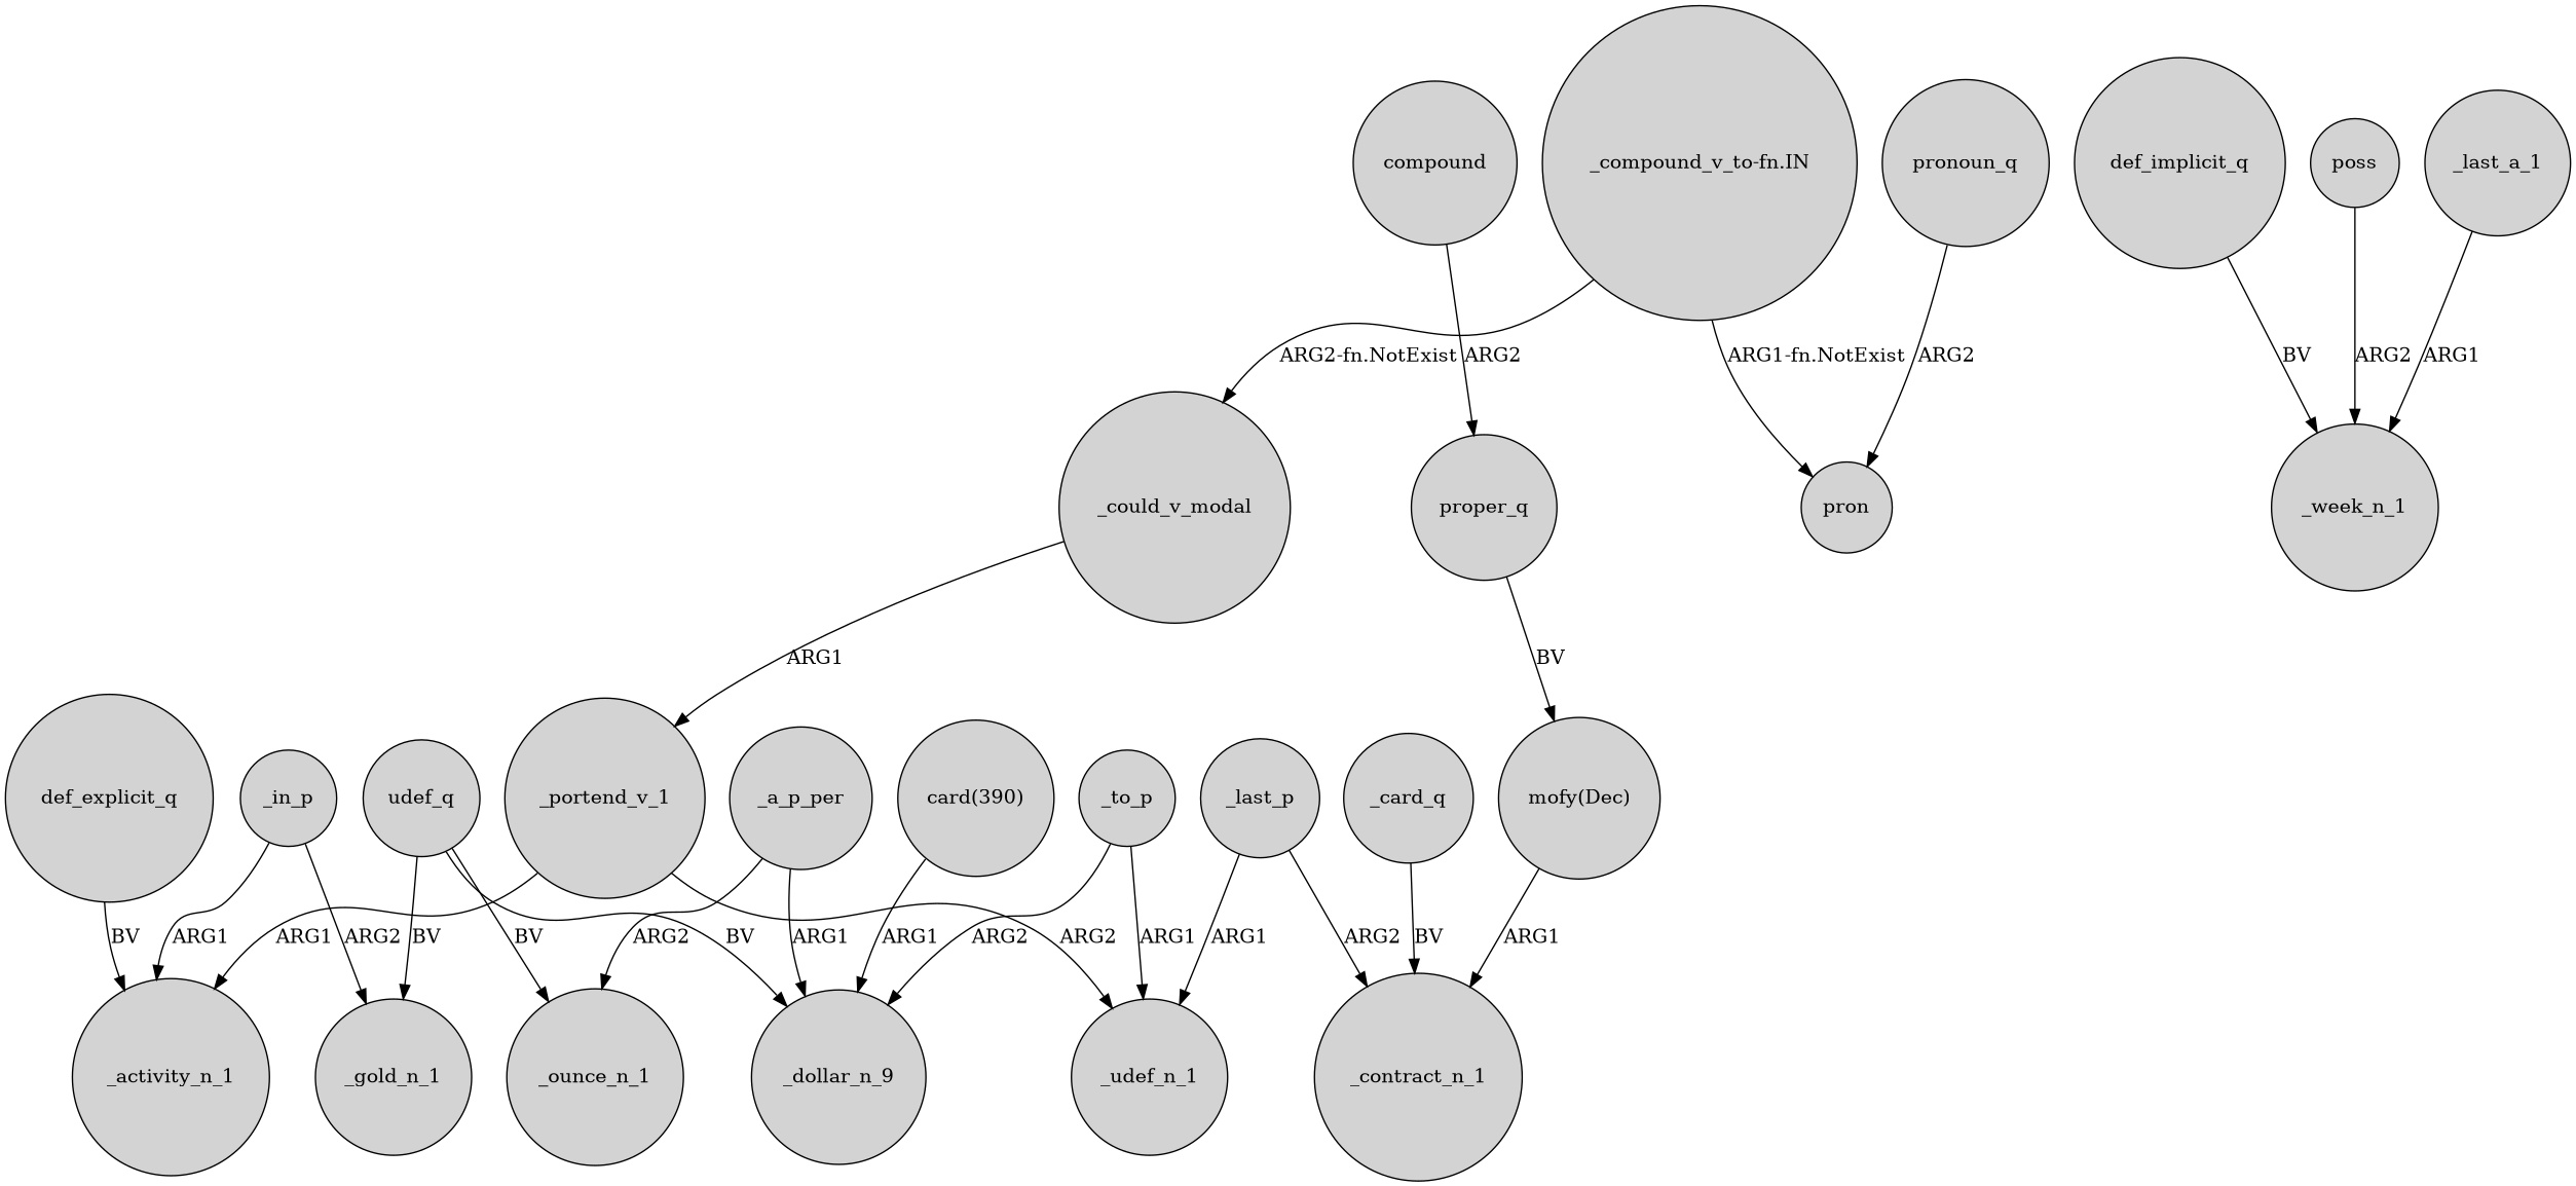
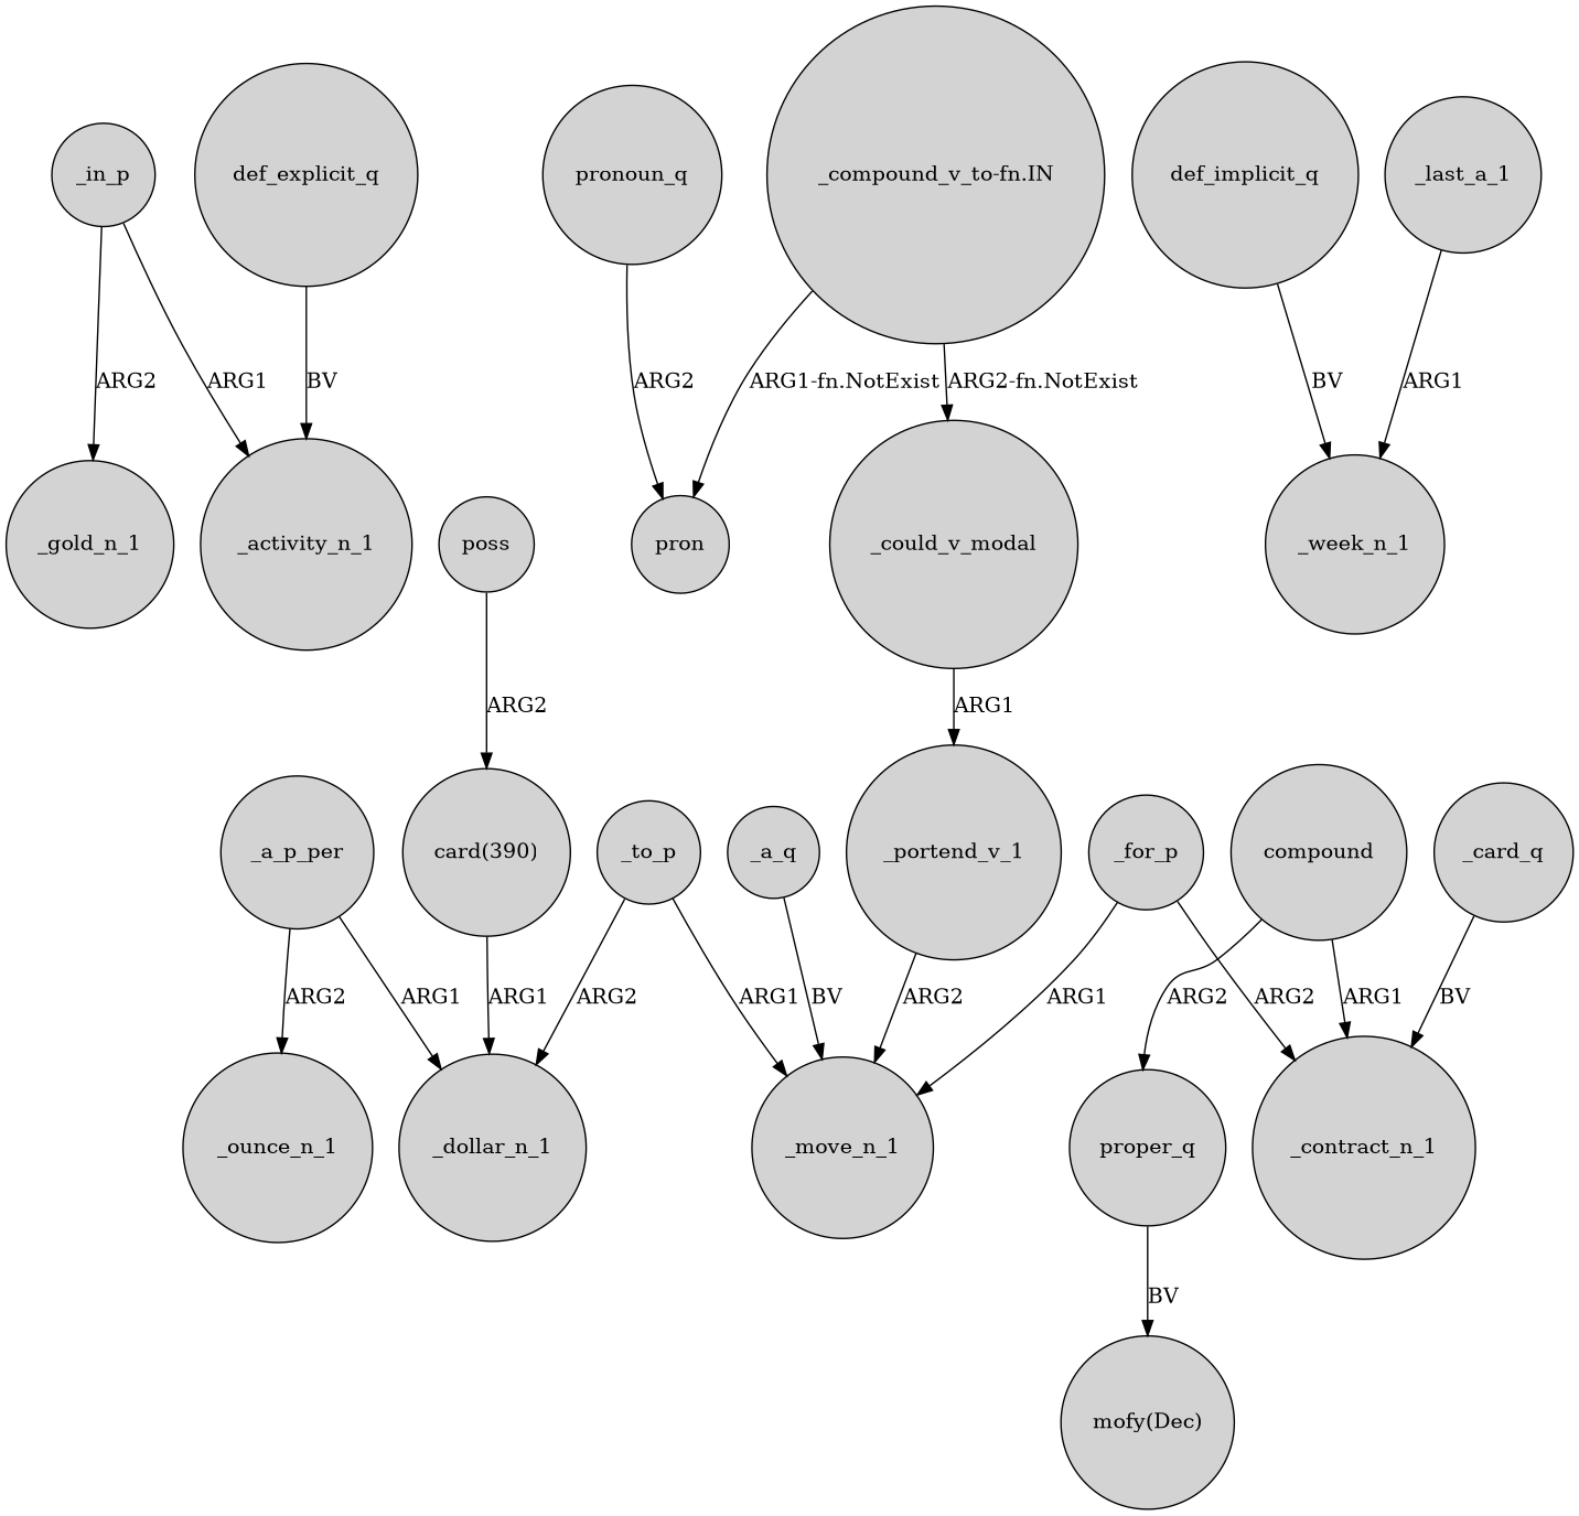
  digraph {
    node [shape=circle style=filled]
    _in_p
    _activity_n_1
    _gold_n_1
    _to_p
-   _dollar_n_1 [label=_dollar_n_9]
-   _move_n_1 [label=_udef_n_1]
+   _dollar_n_1
+   _move_n_1
    def_implicit_q
    _week_n_1
-   _for_p [label=_last_p]
+   _for_p
    _contract_n_1
    proper_q
    "mofy(Dec)"
    def_explicit_q
    n14 [label="_compound_v_to-fn.IN"]
    pron
    _could_v_modal
    _portend_v_1
-   udef_q
    _ounce_n_1
    compound
    poss
    _a_p_per
    pronoun_q
    n24 [label=_card_q]
    "card(390)"
+   _a_q
    _last_a_1
    _in_p -> _activity_n_1 [label=ARG1]
    _in_p -> _gold_n_1 [label=ARG2]
    _to_p -> _dollar_n_1 [label=ARG2]
    _to_p -> _move_n_1 [label=ARG1]
    def_implicit_q -> _week_n_1 [label=BV]
    _for_p -> _move_n_1 [label=ARG1]
    _for_p -> _contract_n_1 [label=ARG2]
    proper_q -> "mofy(Dec)" [label=BV]
    def_explicit_q -> _activity_n_1 [label=BV]
    n14 -> pron [label="ARG1-fn.NotExist"]
    n14 -> _could_v_modal [label="ARG2-fn.NotExist"]
    _could_v_modal -> _portend_v_1 [label=ARG1]
-   _portend_v_1 -> _activity_n_1 [label=ARG1]
    _portend_v_1 -> _move_n_1 [label=ARG2]
-   udef_q -> _gold_n_1 [label=BV]
-   udef_q -> _dollar_n_1 [label=BV]
-   udef_q -> _ounce_n_1 [label=BV]
-   "mofy(Dec)" -> _contract_n_1 [label=ARG1]
+   compound -> _contract_n_1 [label=ARG1]
    compound -> proper_q [label=ARG2]
-   poss -> _week_n_1 [label=ARG2]
+   poss -> "card(390)" [label=ARG2]
    _a_p_per -> _dollar_n_1 [label=ARG1]
    _a_p_per -> _ounce_n_1 [label=ARG2]
    pronoun_q -> pron [label=ARG2]
    n24 -> _contract_n_1 [label=BV]
    "card(390)" -> _dollar_n_1 [label=ARG1]
+   _a_q -> _move_n_1 [label=BV]
    _last_a_1 -> _week_n_1 [label=ARG1]
  }
